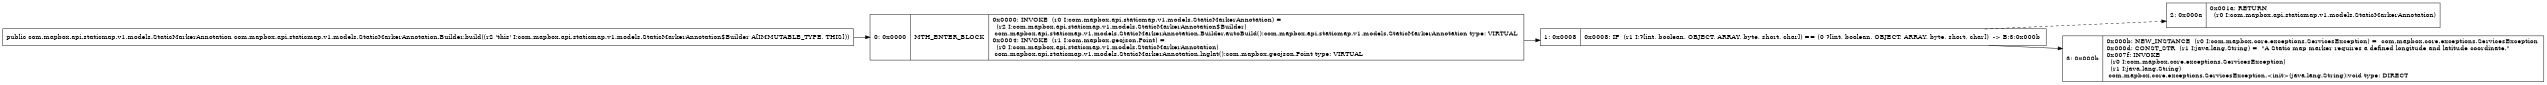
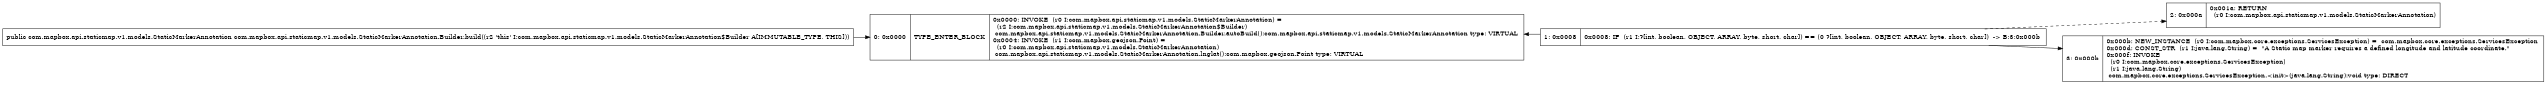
  digraph {
    rankdir=LR
    node [shape=record]
-   n1 [label="{0\:\ 0x0000|MTH_ENTER_BLOCK\l|0x0000: INVOKE  (r0 I:com.mapbox.api.staticmap.v1.models.StaticMarkerAnnotation) = \l  (r2 I:com.mapbox.api.staticmap.v1.models.StaticMarkerAnnotation$Builder)\l com.mapbox.api.staticmap.v1.models.StaticMarkerAnnotation.Builder.autoBuild():com.mapbox.api.staticmap.v1.models.StaticMarkerAnnotation type: VIRTUAL \l0x0004: INVOKE  (r1 I:com.mapbox.geojson.Point) = \l  (r0 I:com.mapbox.api.staticmap.v1.models.StaticMarkerAnnotation)\l com.mapbox.api.staticmap.v1.models.StaticMarkerAnnotation.lnglat():com.mapbox.geojson.Point type: VIRTUAL \l}"]
+   n1 [label="{0\:\ 0x0000|TYPE_ENTER_BLOCK\l|0x0000: INVOKE  (r0 I:com.mapbox.api.staticmap.v1.models.StaticMarkerAnnotation) = \l  (r2 I:com.mapbox.api.staticmap.v1.models.StaticMarkerAnnotation$Builder)\l com.mapbox.api.staticmap.v1.models.StaticMarkerAnnotation.Builder.autoBuild():com.mapbox.api.staticmap.v1.models.StaticMarkerAnnotation type: VIRTUAL \l0x0004: INVOKE  (r1 I:com.mapbox.geojson.Point) = \l  (r0 I:com.mapbox.api.staticmap.v1.models.StaticMarkerAnnotation)\l com.mapbox.api.staticmap.v1.models.StaticMarkerAnnotation.lnglat():com.mapbox.geojson.Point type: VIRTUAL \l}"]
    n2 [label="{1\:\ 0x0008|0x0008: IF  (r1 I:?[int, boolean, OBJECT, ARRAY, byte, short, char]) == (0 ?[int, boolean, OBJECT, ARRAY, byte, short, char])  \-\> B:3:0x000b \l}"]
    n3 [label="{2\:\ 0x000a|0x001a: RETURN  \l  (r0 I:com.mapbox.api.staticmap.v1.models.StaticMarkerAnnotation)\l \l}"]
-   n4 [label="{3\:\ 0x000b|0x000b: NEW_INSTANCE  (r0 I:com.mapbox.core.exceptions.ServicesException) =  com.mapbox.core.exceptions.ServicesException \l0x000d: CONST_STR  (r1 I:java.lang.String) =  \"A Static map marker requires a defined longitude and latitude coordinate.\" \l0x007f: INVOKE  \l  (r0 I:com.mapbox.core.exceptions.ServicesException)\l  (r1 I:java.lang.String)\l com.mapbox.core.exceptions.ServicesException.\<init\>(java.lang.String):void type: DIRECT \l}"]
+   n4 [label="{3\:\ 0x000b|0x000b: NEW_INSTANCE  (r0 I:com.mapbox.core.exceptions.ServicesException) =  com.mapbox.core.exceptions.ServicesException \l0x000d: CONST_STR  (r1 I:java.lang.String) =  \"A Static map marker requires a defined longitude and latitude coordinate.\" \l0x000f: INVOKE  \l  (r0 I:com.mapbox.core.exceptions.ServicesException)\l  (r1 I:java.lang.String)\l com.mapbox.core.exceptions.ServicesException.\<init\>(java.lang.String):void type: DIRECT \l}"]
    n5 [label="{public com.mapbox.api.staticmap.v1.models.StaticMarkerAnnotation com.mapbox.api.staticmap.v1.models.StaticMarkerAnnotation.Builder.build((r2 'this' I:com.mapbox.api.staticmap.v1.models.StaticMarkerAnnotation$Builder A[IMMUTABLE_TYPE, THIS])) }"]
-   n1 -> n2
+   n2 -> n1
    n2 -> n3 [style=dashed]
    n2 -> n4
    n5 -> n1
  }
